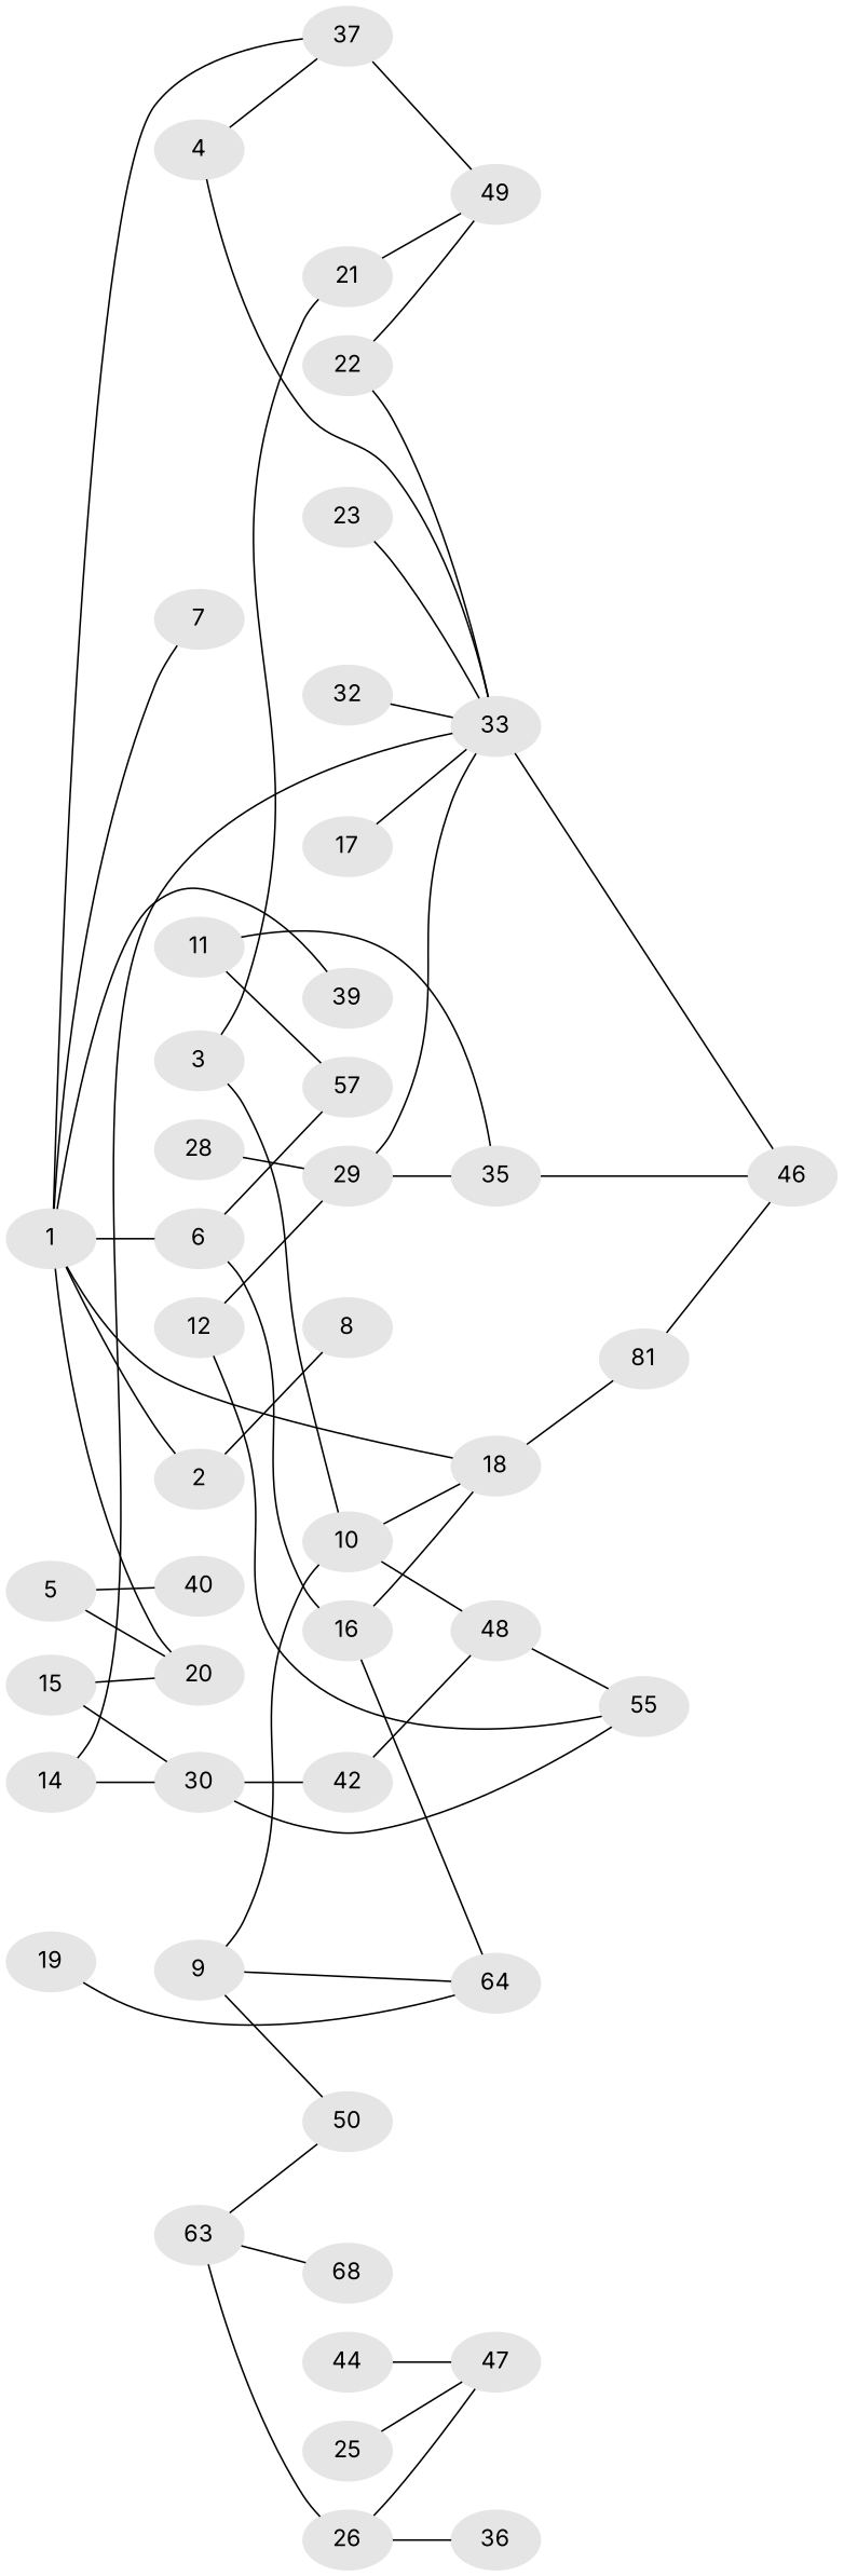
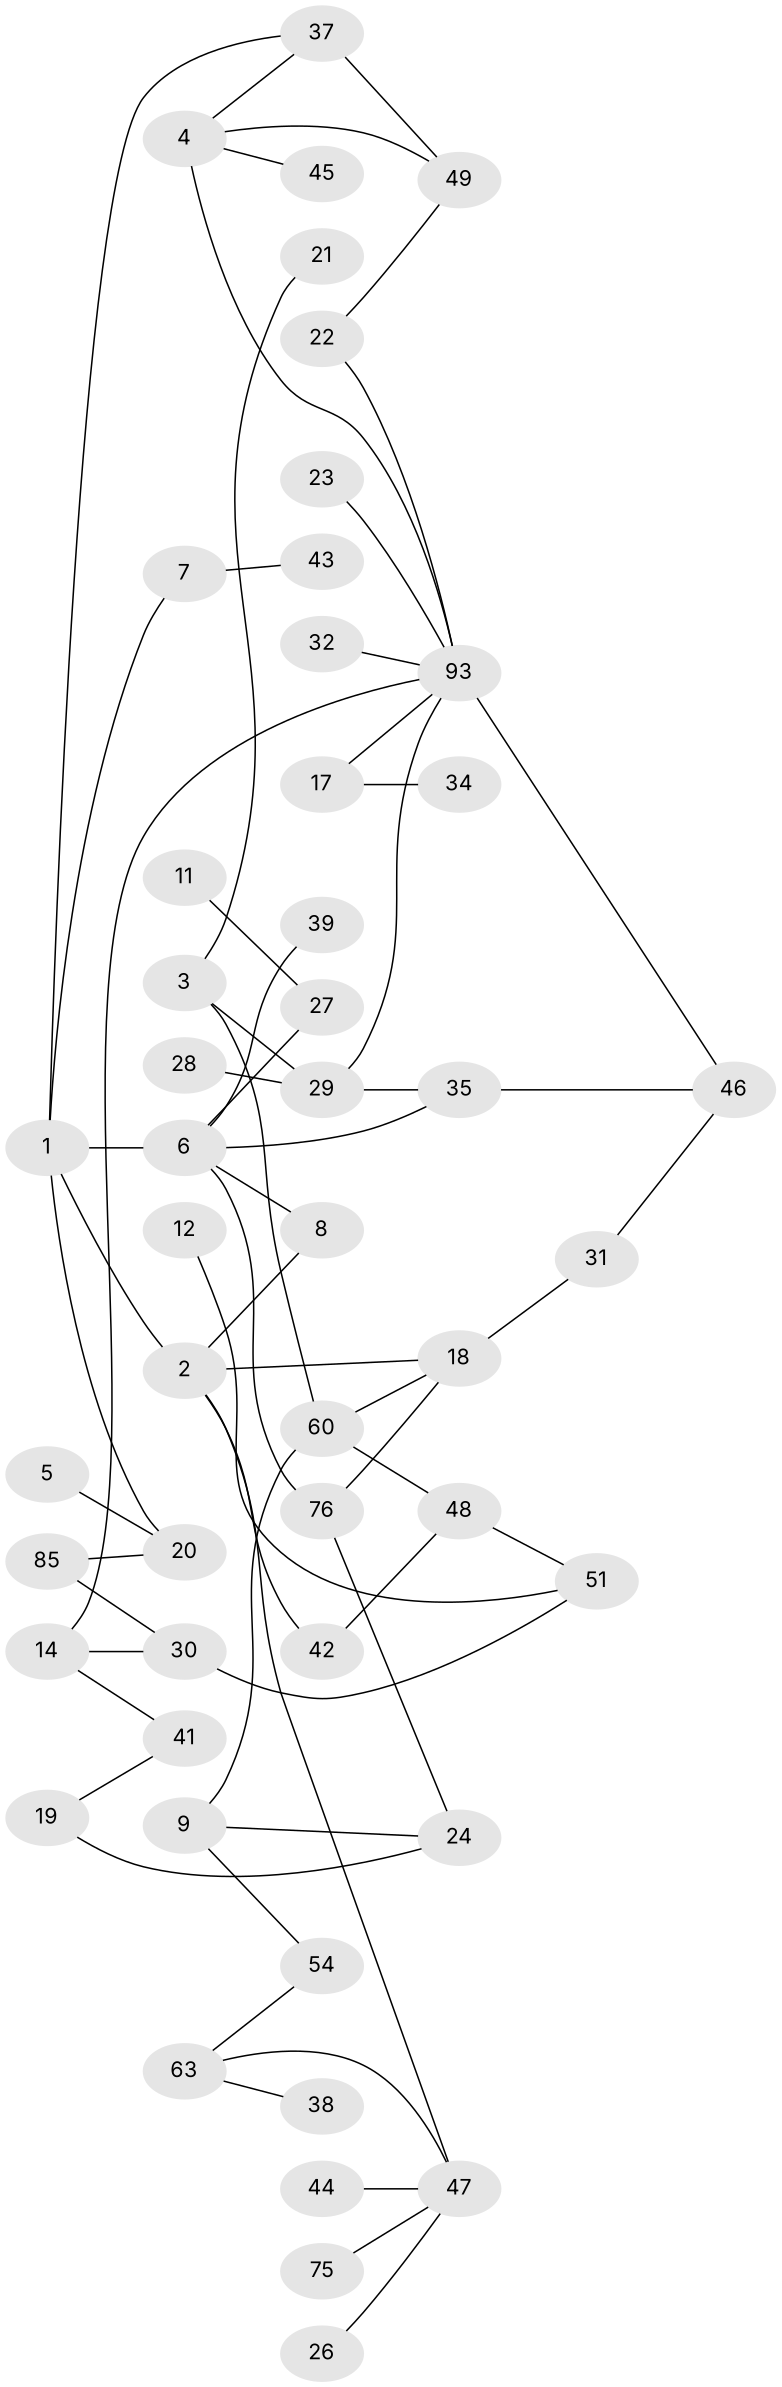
  graph {
    fontname=Inter
    rankdir=LR
    node [color=gray90 fontname=Inter style=filled]
    edge [fontname=Inter weight=1.0]
    1
    2
    6
    7
    18
    20
    37
    39
    8
    47
-   16
-   27 [label=57]
-   31 [label=81]
+   16 [label=76]
+   27
+   43
+   31
    49
    3
-   10
+   10 [label=60]
    21
    48
    4
-   33
+   33 [label=93]
+   45
    46
    5
-   40
-   24 [label=64]
+   24
    9
-   50
-   51 [label=55]
+   50 [label=54]
+   51
    11
    35
    12
    29
    n34 [label=63]
    26
-   38 [label=68]
-   36
+   38
    14
    30
+   41
    42
-   15
+   15 [label=85]
    17
+   34
    19
    22
    23
-   25
+   25 [label=75]
    28
    32
    44
    1 -- 2
    1 -- 6
    1 -- 7
-   1 -- 18
+   2 -- 18
    1 -- 20
    1 -- 37
-   1 -- 39
+   6 -- 39
    2 -- 8
+   2 -- 47
+   6 -- 8
    6 -- 16
    6 -- 27
+   7 -- 43
    18 -- 31
    37 -- 49
    16 -- 18
    16 -- 24
    31 -- 46
    3 -- 10
    3 -- 21
    10 -- 18
    10 -- 48
-   21 -- 49
+   4 -- 49
    48 -- 51
    4 -- 37
    4 -- 33
+   4 -- 45
    33 -- 46
    5 -- 20
-   5 -- 40
    9 -- 10
    9 -- 24
    9 -- 50
    11 -- 27
-   11 -- 35
+   6 -- 35
    35 -- 46
    12 -- 51
-   12 -- 29
+   3 -- 29
    29 -- 33
    29 -- 35
    n34 -- 50
-   n34 -- 26
+   n34 -- 47
    n34 -- 38
    26 -- 47
-   26 -- 36
    14 -- 33
    14 -- 30
+   14 -- 41
    30 -- 51
-   30 -- 42
+   2 -- 42
    42 -- 48
    15 -- 20
    15 -- 30
    17 -- 33
+   17 -- 34
    19 -- 24
+   19 -- 41
    22 -- 49
    22 -- 33
    23 -- 33
    25 -- 47
    28 -- 29
    32 -- 33
    44 -- 47
  }
